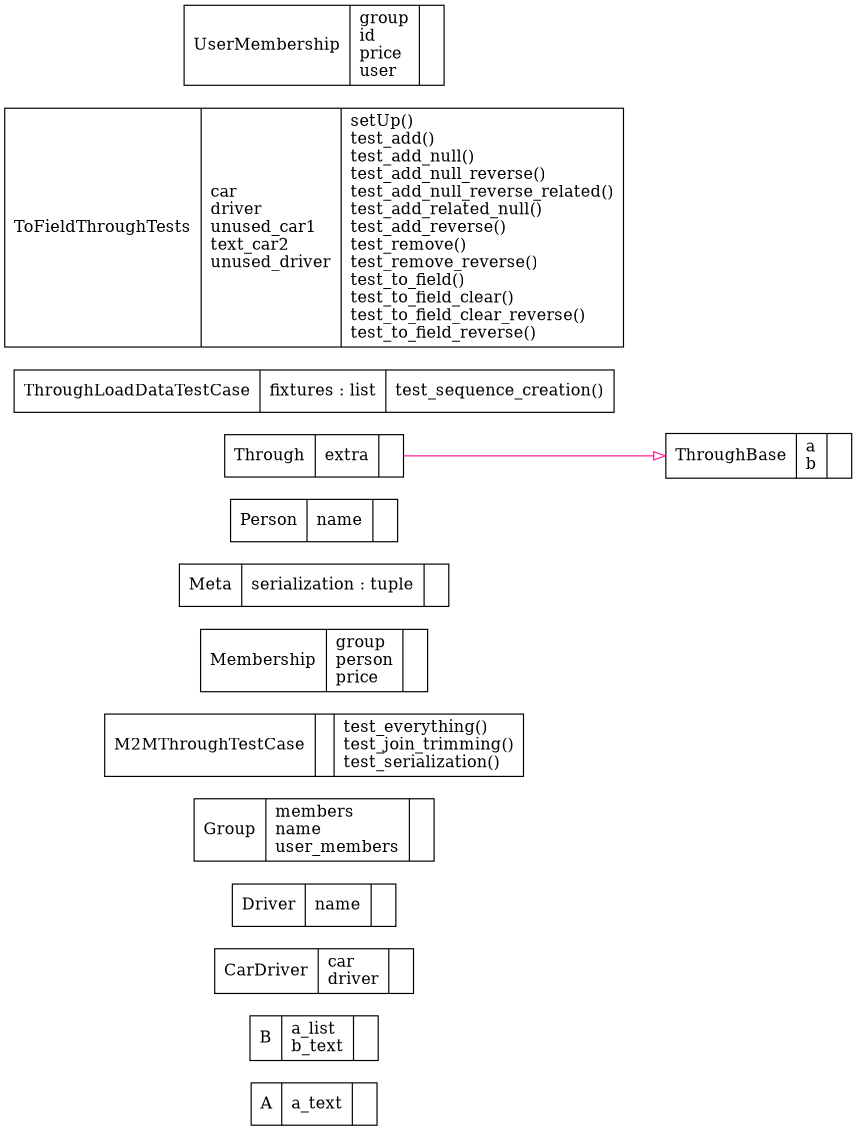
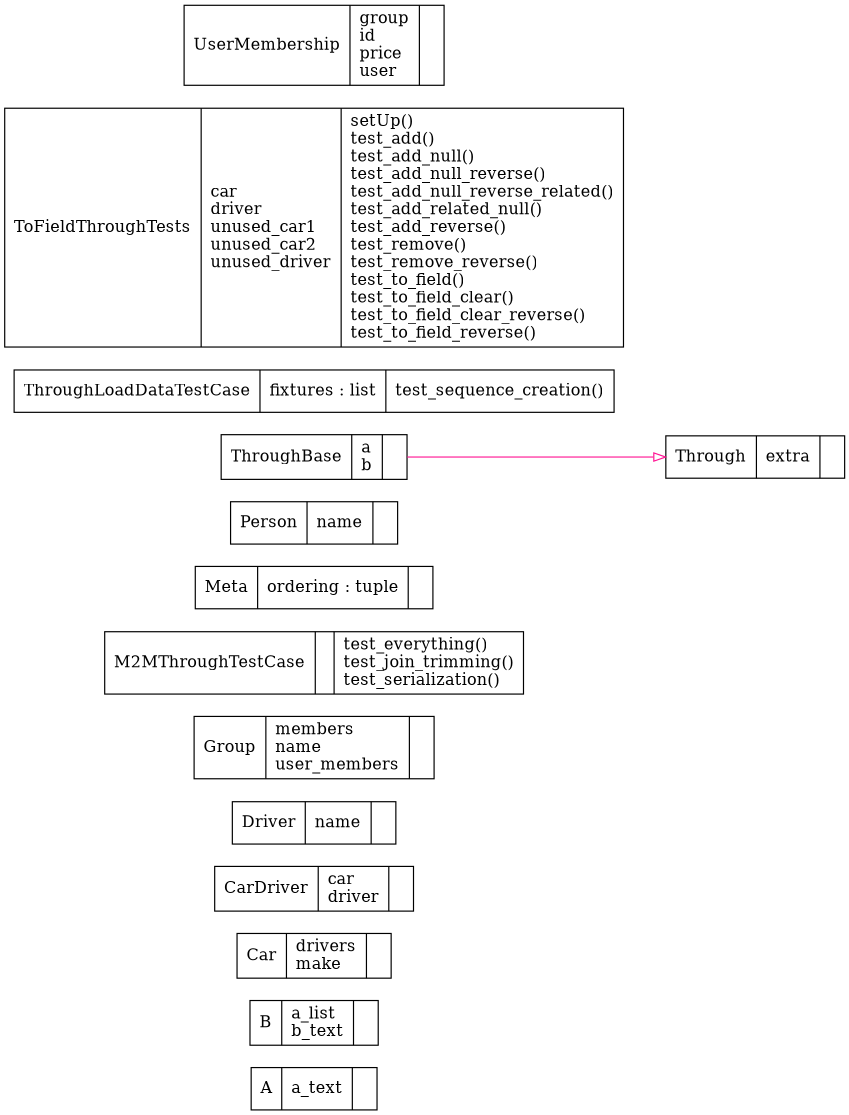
  digraph {
    rankdir=LR
    node [color=black fontcolor=black shape=record style=solid]
    n1 [label=<{A|a_text<br ALIGN="LEFT"/>|}>]
    n2 [label=<{B|a_list<br ALIGN="LEFT"/>b_text<br ALIGN="LEFT"/>|}>]
+   n3 [label=<{Car|drivers<br ALIGN="LEFT"/>make<br ALIGN="LEFT"/>|}>]
    n4 [label=<{CarDriver|car<br ALIGN="LEFT"/>driver<br ALIGN="LEFT"/>|}>]
    n5 [label=<{Driver|name<br ALIGN="LEFT"/>|}>]
    n6 [label=<{Group|members<br ALIGN="LEFT"/>name<br ALIGN="LEFT"/>user_members<br ALIGN="LEFT"/>|}>]
    n7 [label=<{M2MThroughTestCase|<br ALIGN="LEFT"/>|test_everything()<br ALIGN="LEFT"/>test_join_trimming()<br ALIGN="LEFT"/>test_serialization()<br ALIGN="LEFT"/>}>]
-   n8 [label=<{Membership|group<br ALIGN="LEFT"/>person<br ALIGN="LEFT"/>price<br ALIGN="LEFT"/>|}>]
-   n9 [label=<{Meta|serialization : tuple<br ALIGN="LEFT"/>|}>]
+   n9 [label=<{Meta|ordering : tuple<br ALIGN="LEFT"/>|}>]
    n10 [label=<{Person|name<br ALIGN="LEFT"/>|}>]
    n11 [label=<{Through|extra<br ALIGN="LEFT"/>|}>]
    n12 [label=<{ThroughBase|a<br ALIGN="LEFT"/>b<br ALIGN="LEFT"/>|}>]
    n13 [label=<{ThroughLoadDataTestCase|fixtures : list<br ALIGN="LEFT"/>|test_sequence_creation()<br ALIGN="LEFT"/>}>]
-   n14 [label=<{ToFieldThroughTests|car<br ALIGN="LEFT"/>driver<br ALIGN="LEFT"/>unused_car1<br ALIGN="LEFT"/>text_car2<br ALIGN="LEFT"/>unused_driver<br ALIGN="LEFT"/>|setUp()<br ALIGN="LEFT"/>test_add()<br ALIGN="LEFT"/>test_add_null()<br ALIGN="LEFT"/>test_add_null_reverse()<br ALIGN="LEFT"/>test_add_null_reverse_related()<br ALIGN="LEFT"/>test_add_related_null()<br ALIGN="LEFT"/>test_add_reverse()<br ALIGN="LEFT"/>test_remove()<br ALIGN="LEFT"/>test_remove_reverse()<br ALIGN="LEFT"/>test_to_field()<br ALIGN="LEFT"/>test_to_field_clear()<br ALIGN="LEFT"/>test_to_field_clear_reverse()<br ALIGN="LEFT"/>test_to_field_reverse()<br ALIGN="LEFT"/>}>]
+   n14 [label=<{ToFieldThroughTests|car<br ALIGN="LEFT"/>driver<br ALIGN="LEFT"/>unused_car1<br ALIGN="LEFT"/>unused_car2<br ALIGN="LEFT"/>unused_driver<br ALIGN="LEFT"/>|setUp()<br ALIGN="LEFT"/>test_add()<br ALIGN="LEFT"/>test_add_null()<br ALIGN="LEFT"/>test_add_null_reverse()<br ALIGN="LEFT"/>test_add_null_reverse_related()<br ALIGN="LEFT"/>test_add_related_null()<br ALIGN="LEFT"/>test_add_reverse()<br ALIGN="LEFT"/>test_remove()<br ALIGN="LEFT"/>test_remove_reverse()<br ALIGN="LEFT"/>test_to_field()<br ALIGN="LEFT"/>test_to_field_clear()<br ALIGN="LEFT"/>test_to_field_clear_reverse()<br ALIGN="LEFT"/>test_to_field_reverse()<br ALIGN="LEFT"/>}>]
    n15 [label=<{UserMembership|group<br ALIGN="LEFT"/>id<br ALIGN="LEFT"/>price<br ALIGN="LEFT"/>user<br ALIGN="LEFT"/>|}>]
-   n11 -> n12 [arrowhead=empty arrowtail=none color=deeppink style=solid]
+   n12 -> n11 [arrowhead=empty arrowtail=none color=deeppink style=solid]
  }
